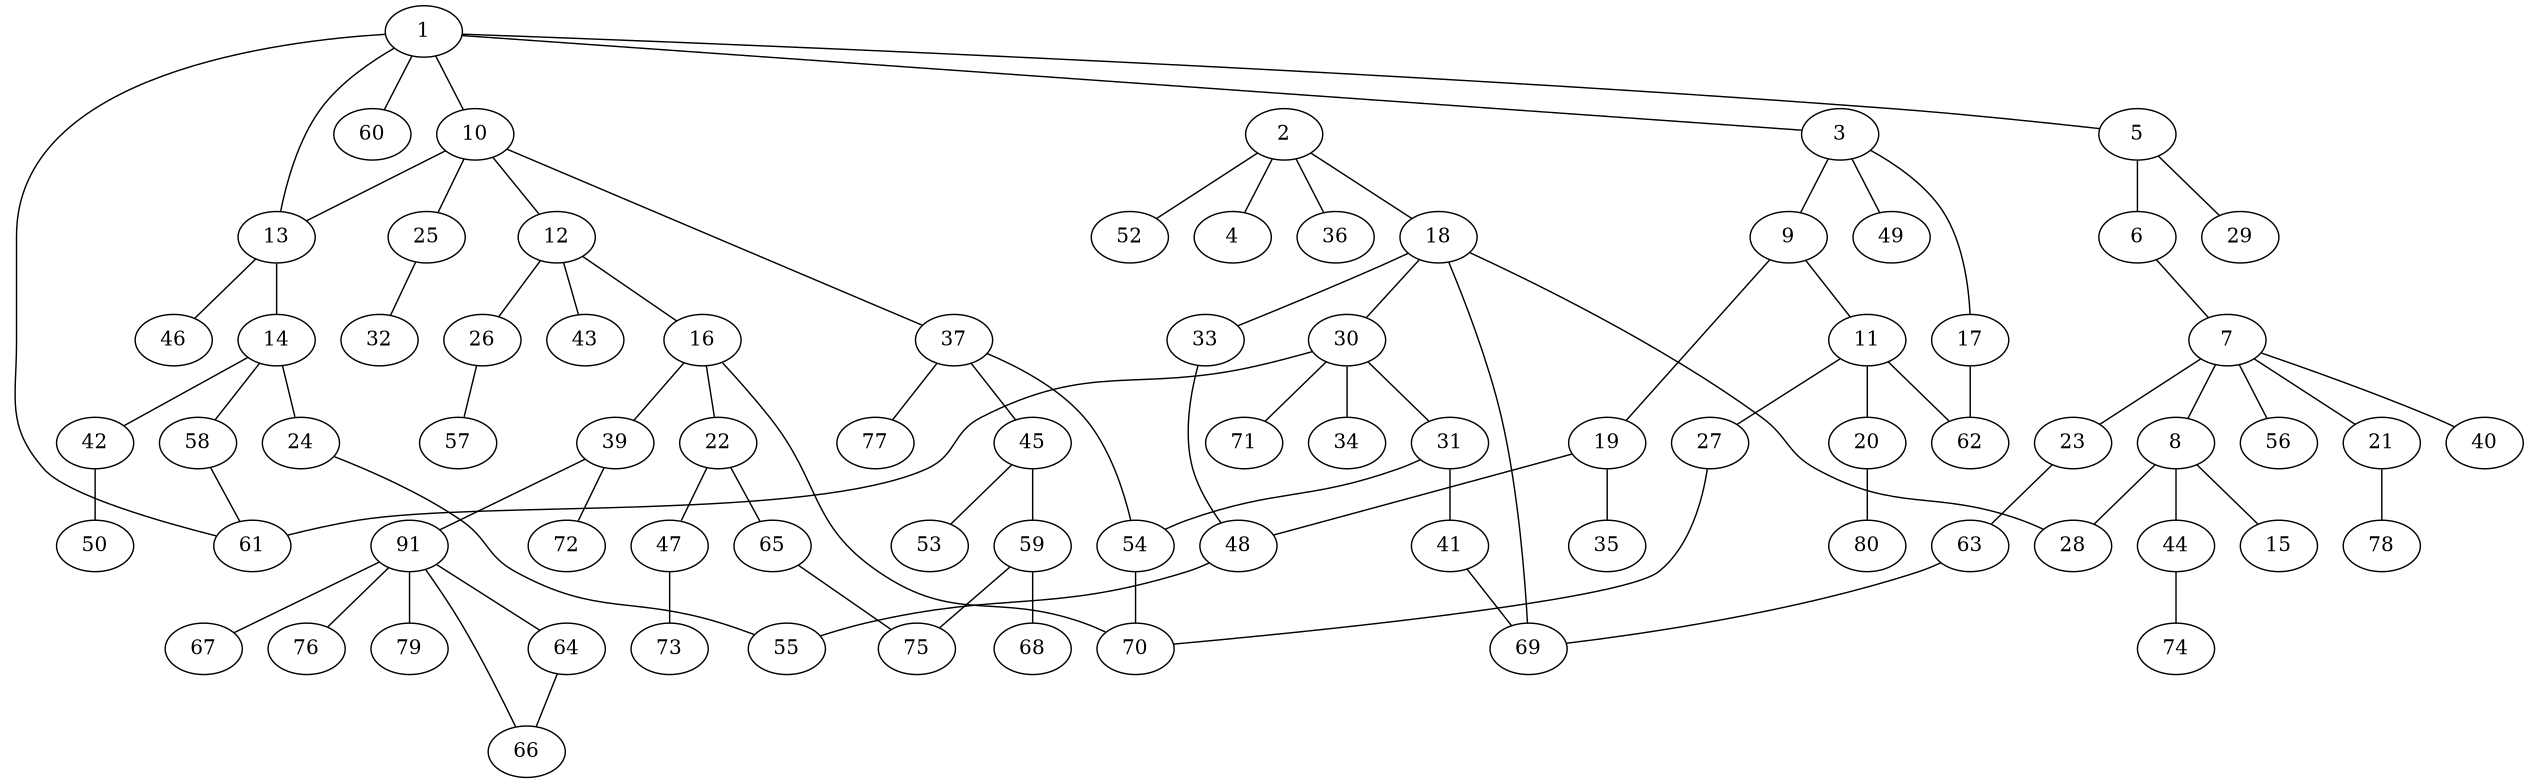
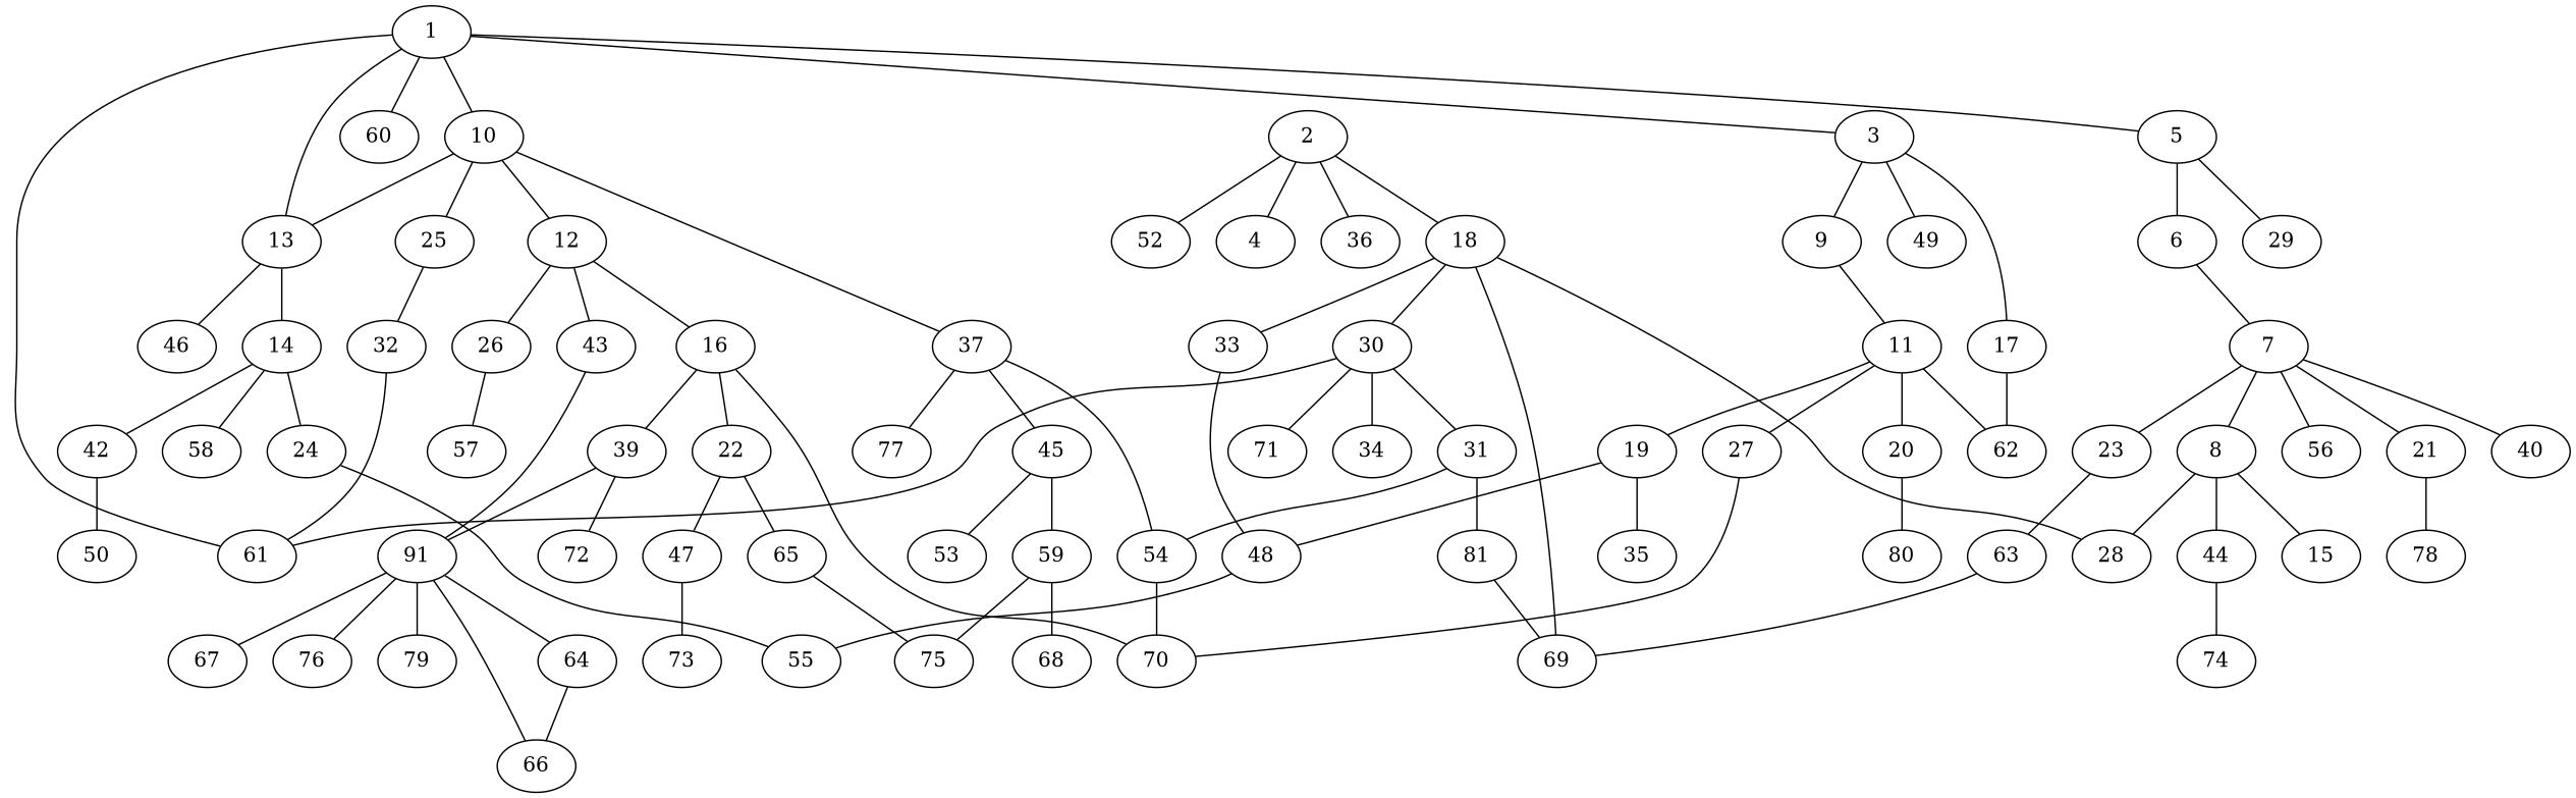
  graph {
    1
    3
    5
    10
    13
    60
    61
    2
    4
    18
    36
    52
    9
    17
    49
    6
    29
    12
    25
    37
    14
    46
    28
    30
    33
    69
    11
    19
    62
    7
    16
    26
    43
    32
    54
    45
    77
    24
    42
    58
    31
    34
    71
    48
    20
    27
    35
    8
    21
    23
    40
    56
    15
    44
    78
    63
    74
    47
    73
    80
    70
    55
    22
    39
    57
    n66 [label=91]
    53
    59
    65
    72
    64
    66
    67
    76
    79
    50
    75
-   41
+   41 [label=81]
    68
    1 -- 3
    1 -- 5
    1 -- 10
    1 -- 13
    1 -- 60
    1 -- 61
    3 -- 9
    3 -- 17
    3 -- 49
    5 -- 6
    5 -- 29
    10 -- 13
    10 -- 12
    10 -- 25
    10 -- 37
    13 -- 14
    13 -- 46
    2 -- 4
    2 -- 18
    2 -- 36
    2 -- 52
    18 -- 28
    18 -- 30
    18 -- 33
    18 -- 69
    9 -- 11
-   9 -- 19
+   11 -- 19
    17 -- 62
    6 -- 7
    12 -- 16
    12 -- 26
    12 -- 43
    25 -- 32
    37 -- 54
    37 -- 45
    37 -- 77
    14 -- 24
    14 -- 42
    14 -- 58
    30 -- 61
    30 -- 31
    30 -- 34
    30 -- 71
    33 -- 48
    11 -- 62
    11 -- 20
    11 -- 27
    19 -- 48
    19 -- 35
    7 -- 8
    7 -- 21
    7 -- 23
    7 -- 40
    7 -- 56
    16 -- 70
    16 -- 22
    16 -- 39
    26 -- 57
-   58 -- 61
+   43 -- n66
+   32 -- 61
    54 -- 70
    45 -- 53
    45 -- 59
    24 -- 55
    42 -- 50
    31 -- 54
    31 -- 41
    48 -- 55
    20 -- 80
    27 -- 70
    8 -- 28
    8 -- 15
    8 -- 44
    21 -- 78
    23 -- 63
    44 -- 74
    63 -- 69
    47 -- 73
    22 -- 47
    22 -- 65
    39 -- n66
    39 -- 72
    n66 -- 64
    n66 -- 66
    n66 -- 67
    n66 -- 76
    n66 -- 79
    59 -- 75
    59 -- 68
    65 -- 75
    64 -- 66
    41 -- 69
  }
